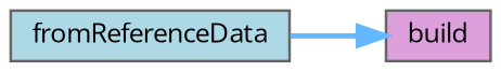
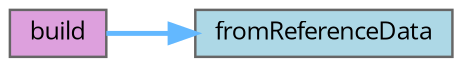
  digraph {
    rankdir=RL
    fontname="Open Sans"
    node [fontname="Open Sans" fontsize=10 shape=box style=filled]
    n1 [color=gray40 fillcolor=lightblue fontcolor=black height=0.2 label=fromReferenceData width=0.4]
    n2 [color=grey40 fillcolor=plum height=0.2 label=build width=0.4]
-   n2 -> n1 [color=steelblue1 dir=back fontname="Open Sans" fontsize=10 labelfontname=Helvetica labelfontsize=10 style=bold]
+   n1 -> n2 [color=steelblue1 dir=back fontname="Open Sans" fontsize=10 labelfontname=Helvetica labelfontsize=10 style=bold]
  }
